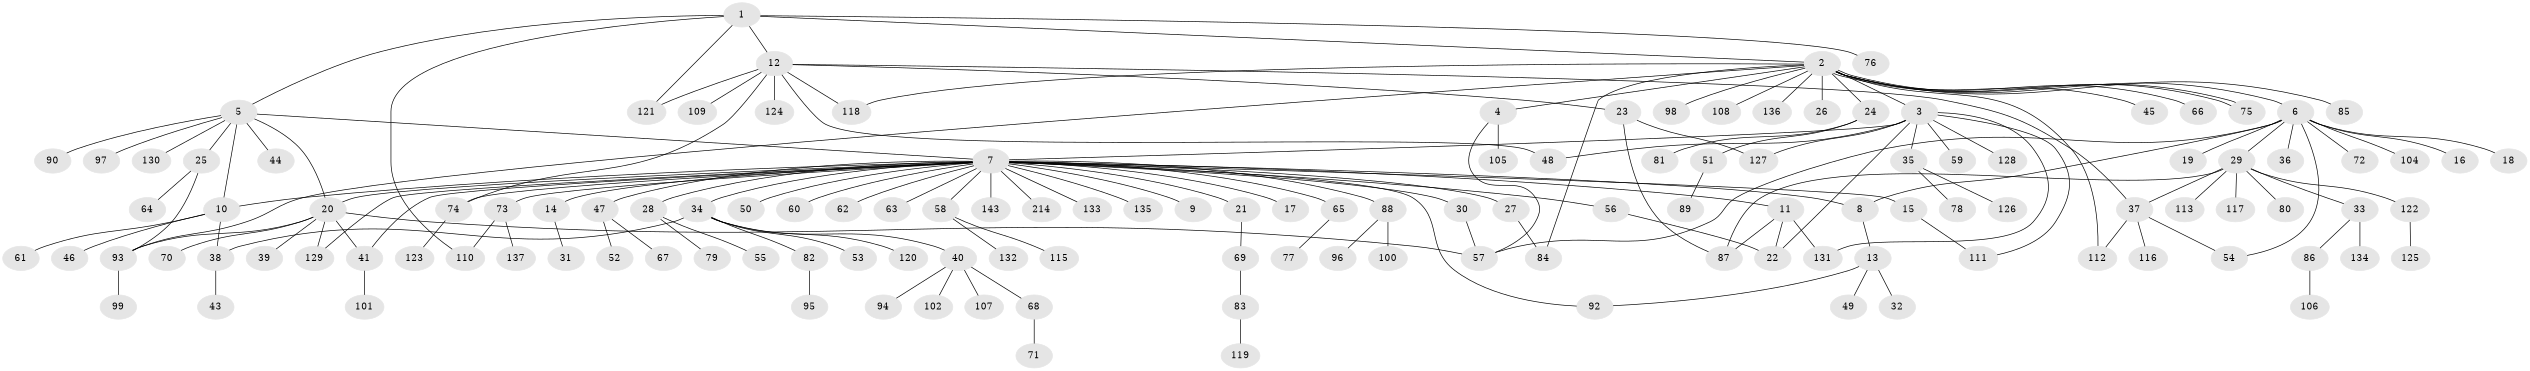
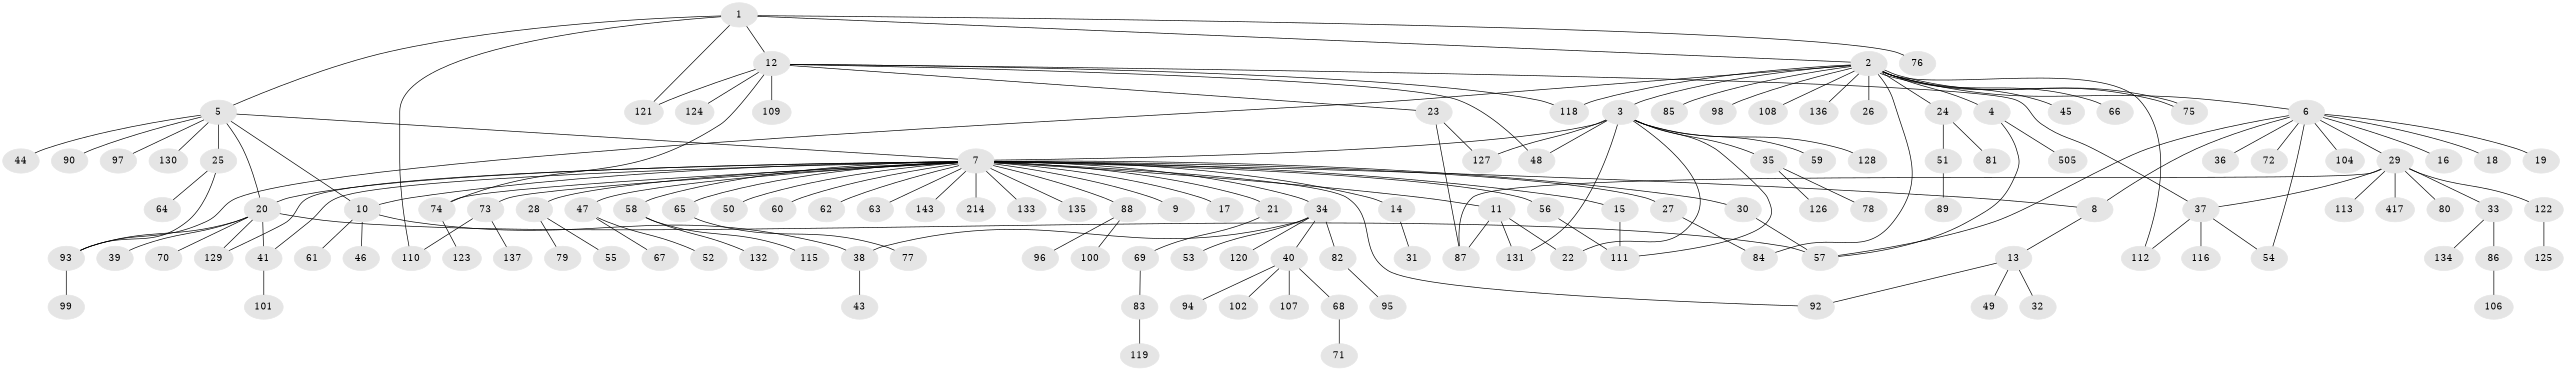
  graph {
    node [color=gray90 style=filled]
    1
    2
    5
    12
    76
    110
    121
    3
    4
    6
    24
    26
    45
    66
    75
    84
    85
    93
    98
    108
    112
    118
    136
    7
    10
    20
    25
    44
    90
    97
    130
    48
    74
    23
    37
    109
    124
    22
    35
    59
    111
    127
    128
    131
    57
-   105
+   105 [label=505]
    8
    16
    18
    19
    29
    36
    54
    72
    104
    51
    81
    99
    9
    11
    14
    15
    17
    21
    27
    28
    30
    34
    41
    47
    50
    56
    58
    60
    62
    63
    65
    73
    88
    92
    n81 [label=143]
    n82 [label=214]
    129
    133
    135
    78
    126
    38
    46
    61
    39
    70
    64
    13
    87
    33
    80
    113
-   117
+   117 [label=417]
    122
    31
    69
    55
    79
    40
    53
    82
    120
    101
    52
    67
    115
    132
    77
    137
    123
    96
    100
    32
    49
    43
    116
    83
    89
    86
    134
    125
    106
    68
    94
    102
    107
    95
    71
    119
    1 -- 2
    1 -- 5
    1 -- 12
    1 -- 76
    1 -- 110
    1 -- 121
    2 -- 3
    2 -- 4
    2 -- 6
    2 -- 24
    2 -- 26
    2 -- 45
    2 -- 66
    2 -- 75
    2 -- 75
    2 -- 84
    2 -- 85
    2 -- 93
    2 -- 98
    2 -- 108
    2 -- 112
    2 -- 118
    2 -- 136
    5 -- 7
    5 -- 10
    5 -- 20
    5 -- 25
    5 -- 44
    5 -- 90
    5 -- 97
    5 -- 130
    12 -- 121
    12 -- 118
    12 -- 48
    12 -- 74
    12 -- 23
    12 -- 37
    12 -- 109
    12 -- 124
    3 -- 7
    3 -- 48
    3 -- 22
    3 -- 35
    3 -- 59
    3 -- 111
    3 -- 127
    3 -- 128
    3 -- 131
    4 -- 57
    4 -- 105
    6 -- 57
    6 -- 8
    6 -- 16
    6 -- 18
    6 -- 19
    6 -- 29
    6 -- 36
    6 -- 54
    6 -- 72
    6 -- 104
    24 -- 51
    24 -- 81
    93 -- 99
    7 -- 10
    7 -- 20
    7 -- 74
    7 -- 8
    7 -- 9
    7 -- 11
    7 -- 14
    7 -- 15
    7 -- 17
    7 -- 21
    7 -- 27
    7 -- 28
    7 -- 30
    7 -- 34
    7 -- 41
    7 -- 47
    7 -- 50
    7 -- 56
    7 -- 58
    7 -- 60
    7 -- 62
    7 -- 63
    7 -- 65
    7 -- 73
    7 -- 88
    7 -- 92
    7 -- n81
    7 -- n82
    7 -- 129
    7 -- 133
    7 -- 135
    10 -- 38
    10 -- 46
    10 -- 61
    20 -- 93
    20 -- 57
    20 -- 41
    20 -- 129
    20 -- 39
    20 -- 70
    25 -- 93
    25 -- 64
    74 -- 123
    23 -- 127
    23 -- 87
    37 -- 112
    37 -- 54
    37 -- 116
    35 -- 78
    35 -- 126
    8 -- 13
    29 -- 37
    29 -- 87
    29 -- 33
    29 -- 80
    29 -- 113
    29 -- 117
    29 -- 122
    51 -- 89
    11 -- 22
    11 -- 131
    11 -- 87
    14 -- 31
    15 -- 111
    21 -- 69
    27 -- 84
    28 -- 55
    28 -- 79
    30 -- 57
    34 -- 38
    34 -- 40
    34 -- 53
    34 -- 82
    34 -- 120
    41 -- 101
    47 -- 52
    47 -- 67
-   56 -- 22
+   56 -- 111
    58 -- 115
    58 -- 132
    65 -- 77
    73 -- 110
    73 -- 137
    88 -- 96
    88 -- 100
    38 -- 43
    13 -- 92
    13 -- 32
    13 -- 49
    33 -- 86
    33 -- 134
    122 -- 125
    69 -- 83
    40 -- 68
    40 -- 94
    40 -- 102
    40 -- 107
    82 -- 95
    83 -- 119
    86 -- 106
    68 -- 71
  }
